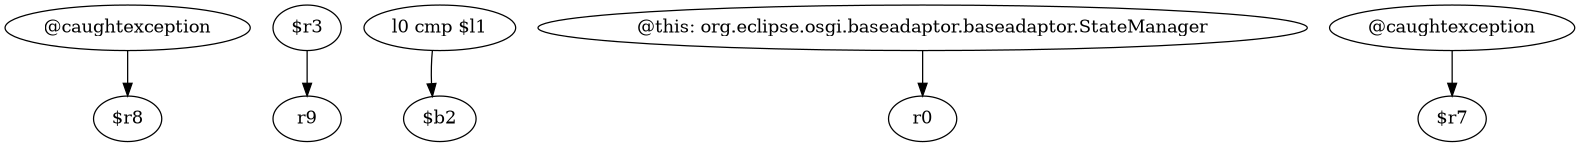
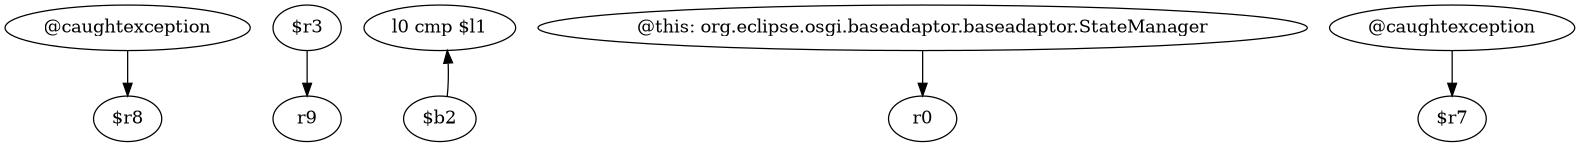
  digraph {
    n1 [label="@caughtexception"]
    n2 [label="$r8"]
    n3 [label="$r3"]
    n4 [label=r9]
    n5 [label="l0 cmp $l1"]
    n6 [label="$b2"]
    n7 [label="@this: org.eclipse.osgi.baseadaptor.baseadaptor.StateManager"]
    n8 [label=r0]
    n9 [label="@caughtexception"]
    n10 [label="$r7"]
    n1 -> n2
    n3 -> n4
-   n5 -> n6
+   n6 -> n5
    n7 -> n8
    n9 -> n10
  }
